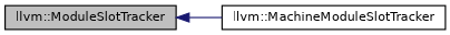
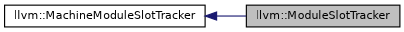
  digraph {
    rankdir=LR
    node [color=black fontname=Helvetica fontsize=10 shape=record]
    n1 [fillcolor=grey75 fontcolor=black height=0.2 label="llvm::ModuleSlotTracker" style=filled width=0.4]
    n2 [height=0.2 label="llvm::MachineModuleSlotTracker" width=0.4]
-   n1 -> n2 [color=midnightblue dir=back fontname=Helvetica fontsize=10 labelfontname=Helvetica labelfontsize=10 style=solid]
+   n2 -> n1 [color=midnightblue dir=back fontname=Helvetica fontsize=10 labelfontname=Helvetica labelfontsize=10 style=solid]
  }
